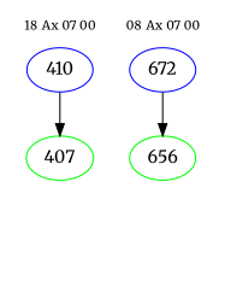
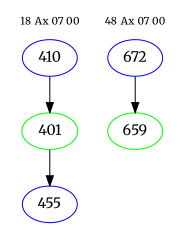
  digraph {
    fontname=Merriweather
    node [color=blue fontname=Merriweather]
    edge [color=black fontname=Merriweather]
    n1 [label=410]
-   n2 [color=green label=407]
+   n2 [color=green label=401]
+   n3 [label=455]
    n4 [label=672]
-   n5 [color=green label=656]
+   n5 [color=green label=659]
    subgraph cluster_1 {
      color=white
      fontsize=10
      label="18_Ax_07_00"
      n1
      n2
+     n3
    }
    subgraph cluster_2 {
      color=white
      fontsize=10
-     label="08_Ax_07_00"
+     label="48_Ax_07_00"
      n4
      n5
    }
    n1 -> n2
+   n2 -> n3
    n4 -> n5
  }
